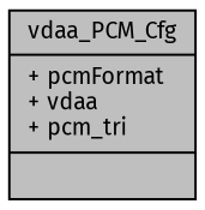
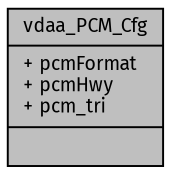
  digraph {
    fontname="Fira Sans"
-   n1 [color=black fillcolor=grey75 fontcolor=black fontname="Fira Sans" fontsize=10 height=0.2 label="{vdaa_PCM_Cfg\n|+ pcmFormat\l+ vdaa\l+ pcm_tri\l|}" shape=record style=filled width=0.4]
+   n1 [color=black fillcolor=grey75 fontcolor=black fontname="Fira Sans" fontsize=10 height=0.2 label="{vdaa_PCM_Cfg\n|+ pcmFormat\l+ pcmHwy\l+ pcm_tri\l|}" shape=record style=filled width=0.4]
  }
